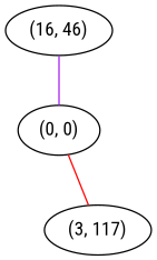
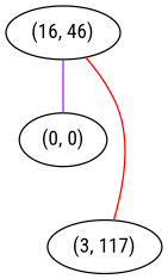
  graph {
    fontname="Roboto Condensed"
    node [fontname="Roboto Condensed"]
    edge [fontname="Roboto Condensed"]
    "(16, 46)"
    "(0, 0)"
    "(3, 117)"
    "(16, 46)" -- "(0, 0)" [color=purple weight=4]
-   "(0, 0)" -- "(3, 117)" [color=red weight=1]
+   "(16, 46)" -- "(3, 117)" [color=red weight=1]
  }
